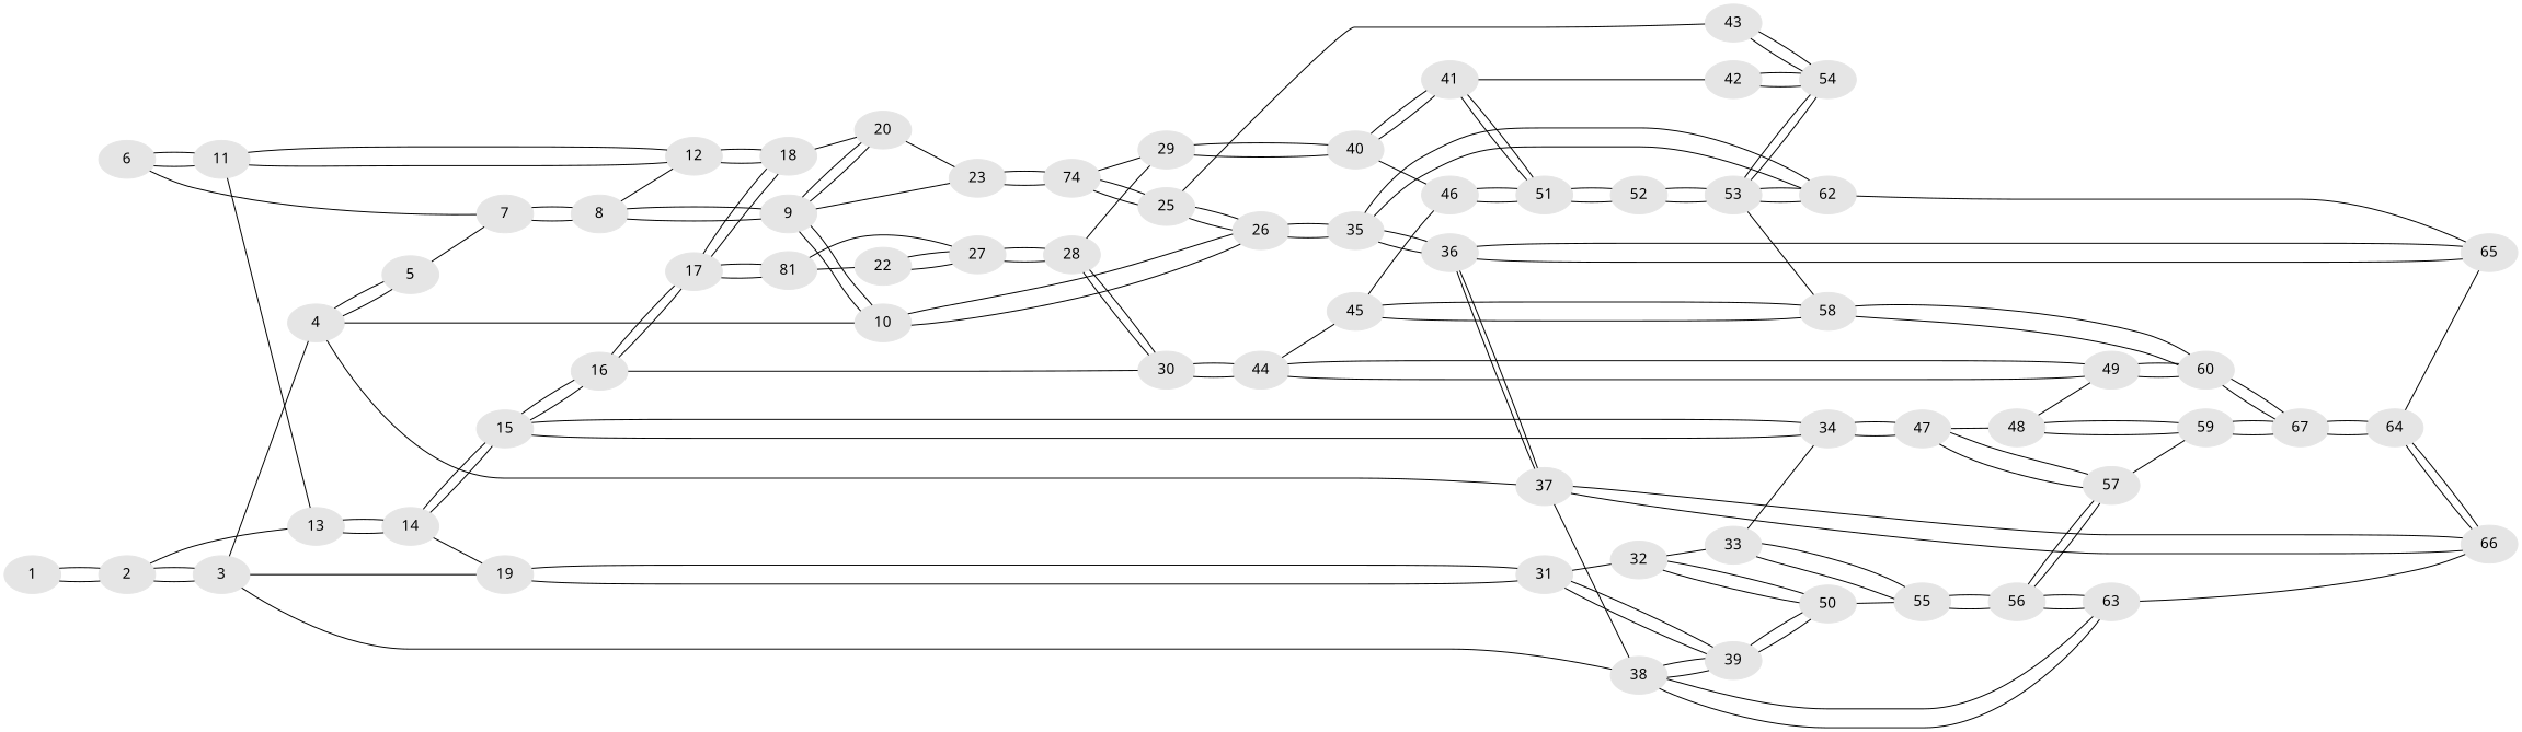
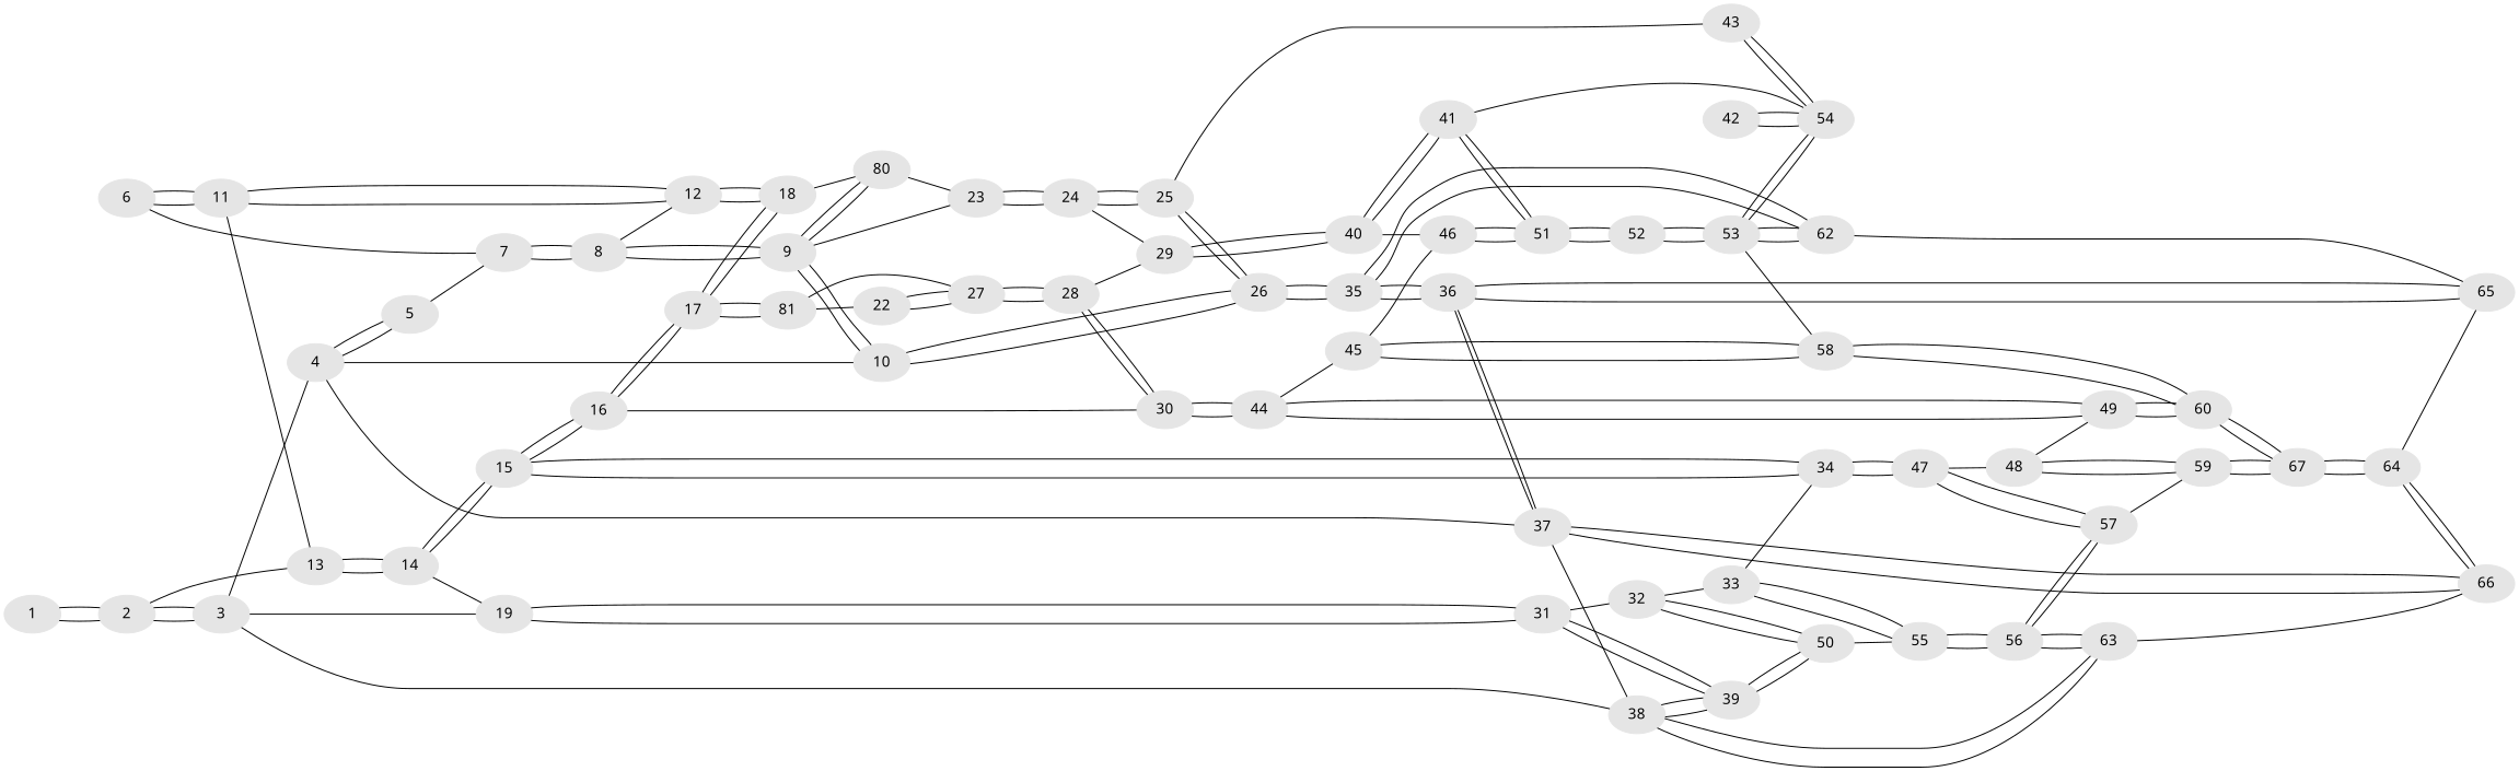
  graph {
    fontname="Noto Sans"
    rankdir=LR
    node [color=gray90 fontname="Noto Sans" style=filled]
    edge [fontname="Noto Sans"]
    1
    2
    3
    13
    6
    7
    11
    4
    19
    38
    14
    5
    10
    37
    31
    39
    63
    26
    66
    8
    12
    9
-   20
+   20 [label=80]
    23
    18
    35
    15
    16
    34
    17
    30
    47
    n33 [label=81]
    44
    22
    27
    32
-   24 [label=74]
+   24
    28
    25
    29
    43
    40
    54
    36
    62
    41
    46
    45
    49
    33
    50
    55
    56
    48
    57
    65
    42
    51
    52
    58
    60
    59
    n64 [label=67]
    53
    64
    1 -- 2
    1 -- 2
    2 -- 3
    2 -- 3
    2 -- 13
    3 -- 4
    3 -- 19
    3 -- 38
    13 -- 14
    13 -- 14
    6 -- 7
    6 -- 11
    6 -- 11
    7 -- 8
    7 -- 8
    11 -- 13
    11 -- 12
    11 -- 12
    4 -- 5
    4 -- 5
    4 -- 10
    4 -- 37
    19 -- 31
    19 -- 31
    38 -- 39
    38 -- 39
    38 -- 63
    38 -- 63
    14 -- 19
    14 -- 15
    14 -- 15
    5 -- 7
    10 -- 26
    10 -- 26
    37 -- 38
    37 -- 66
    37 -- 66
    31 -- 39
    31 -- 39
    31 -- 32
    39 -- 50
    39 -- 50
    63 -- 66
    26 -- 35
    26 -- 35
    8 -- 12
    8 -- 9
    8 -- 9
    12 -- 18
    12 -- 18
    9 -- 10
    9 -- 10
    9 -- 20
    9 -- 20
    9 -- 23
    20 -- 23
    23 -- 24
    23 -- 24
    18 -- 20
    35 -- 36
    35 -- 36
    35 -- 62
    35 -- 62
    15 -- 16
    15 -- 16
    15 -- 34
    15 -- 34
    16 -- 17
    16 -- 17
    16 -- 30
    34 -- 47
    34 -- 47
    17 -- 18
    17 -- 18
    17 -- n33
    17 -- n33
    30 -- 44
    30 -- 44
    47 -- 48
    47 -- 57
    47 -- 57
    n33 -- 22
    n33 -- 27
    44 -- 45
    44 -- 49
    44 -- 49
    22 -- 27
    22 -- 27
    27 -- 28
    27 -- 28
    32 -- 33
    32 -- 50
    32 -- 50
    24 -- 25
    24 -- 25
    24 -- 29
    28 -- 30
    28 -- 30
    28 -- 29
    25 -- 26
    25 -- 26
    25 -- 43
    29 -- 40
    29 -- 40
    43 -- 54
    43 -- 54
    40 -- 41
    40 -- 41
    40 -- 46
    36 -- 37
    36 -- 37
    36 -- 65
    36 -- 65
    62 -- 65
-   41 -- 42
+   41 -- 54
    41 -- 51
    41 -- 51
    46 -- 51
    46 -- 51
    45 -- 46
    45 -- 58
    45 -- 58
    49 -- 60
    49 -- 60
    33 -- 34
    33 -- 55
    33 -- 55
    50 -- 55
    55 -- 56
    55 -- 56
    56 -- 63
    56 -- 63
    56 -- 57
    56 -- 57
    48 -- 49
    48 -- 59
    48 -- 59
    57 -- 59
    42 -- 54
    42 -- 54
    51 -- 52
    51 -- 52
    52 -- 53
    52 -- 53
    58 -- 60
    58 -- 60
    60 -- n64
    60 -- n64
    59 -- n64
    59 -- n64
    n64 -- 64
    n64 -- 64
    53 -- 54
    53 -- 54
    53 -- 62
    53 -- 62
    53 -- 58
    64 -- 66
    64 -- 66
    64 -- 65
  }
